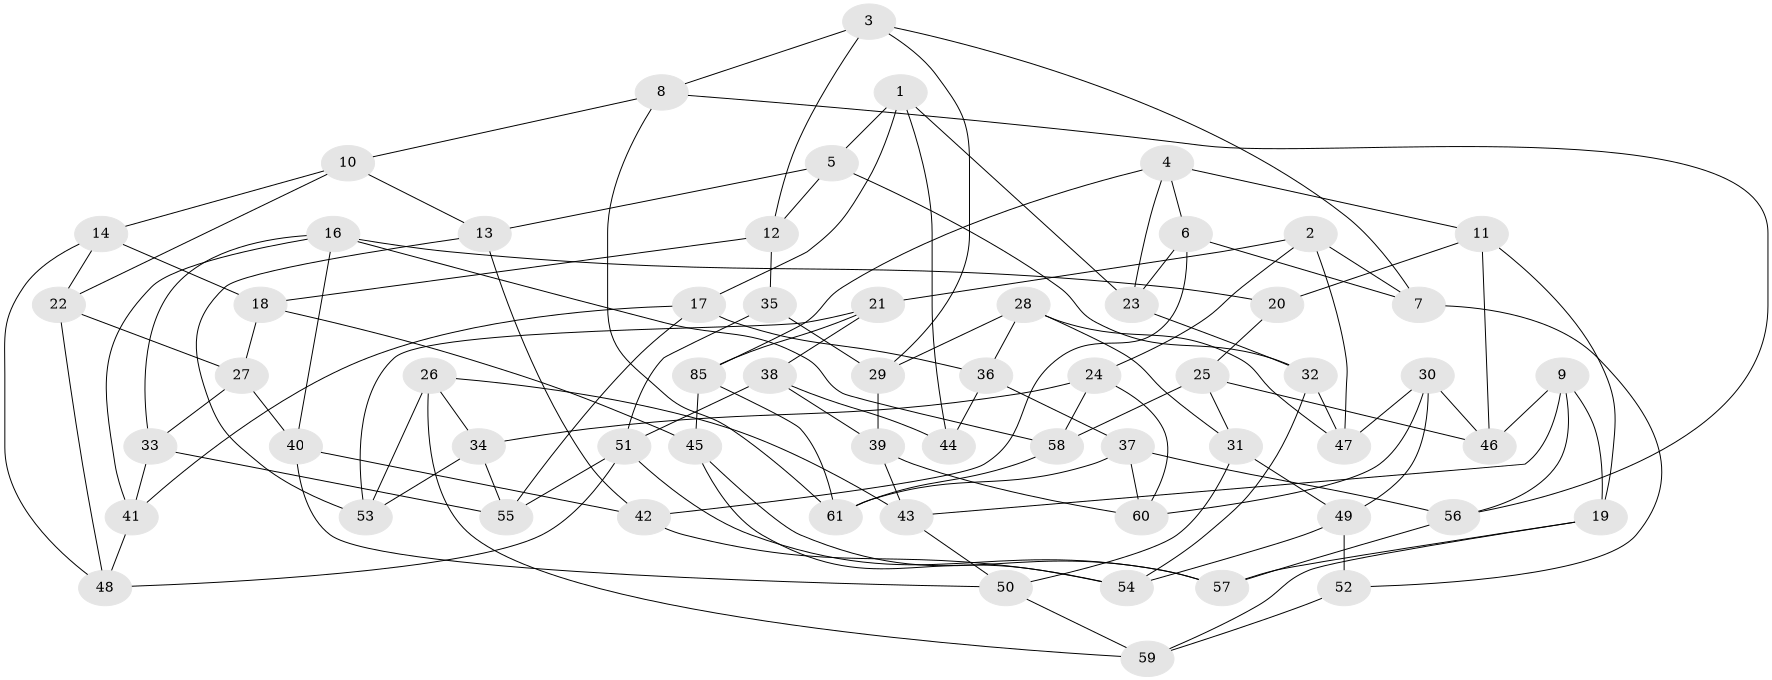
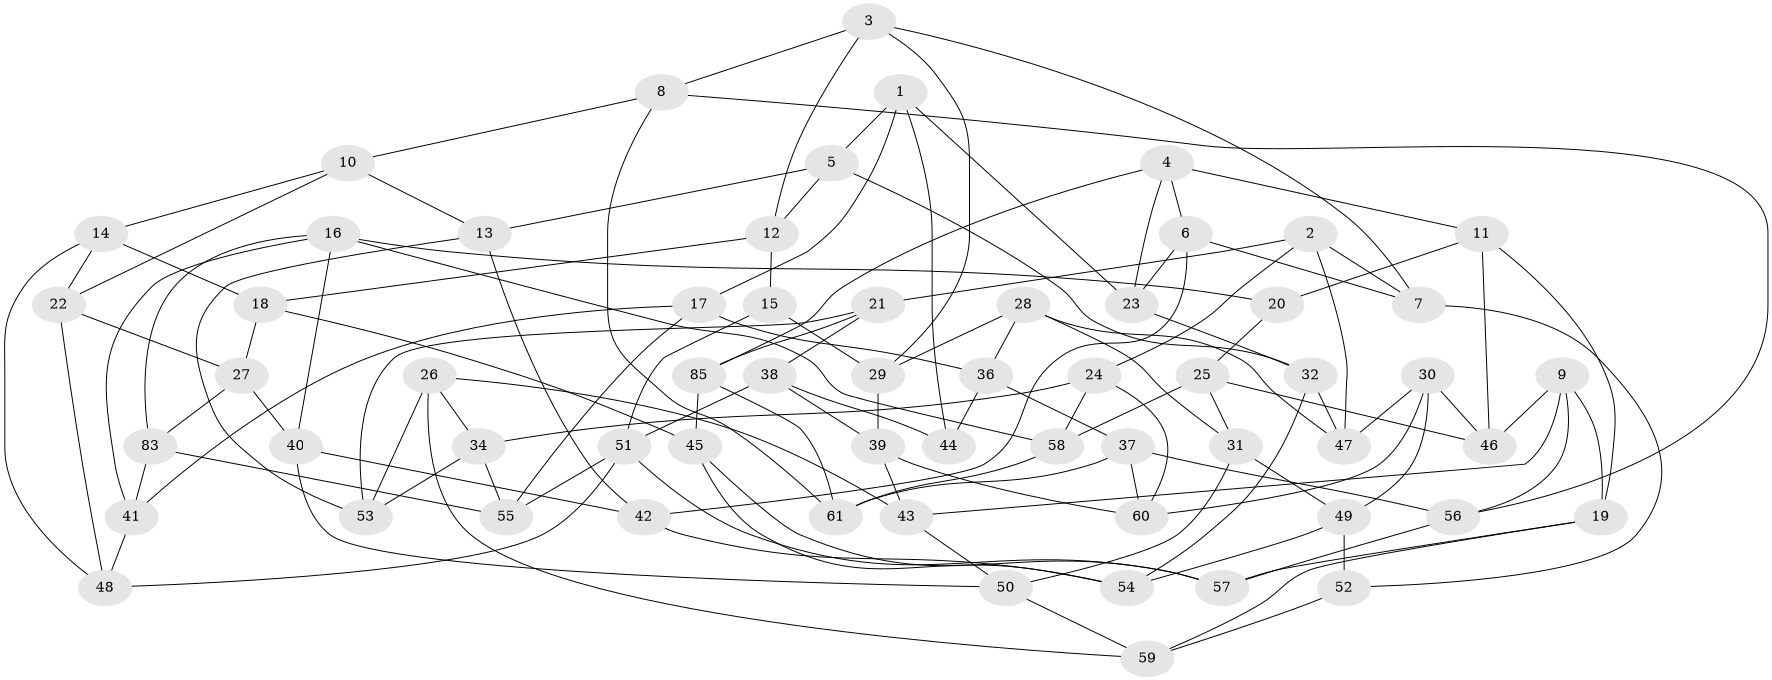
  graph {
    node [color=gray90 style=filled]
    1
    5
    17
    23
    44
    12
    13
    32
    41
    36
    55
    2
    7
    21
    24
    47
    52
    n18 [label=85]
    53
    38
    58
    34
    60
    3
    8
    29
    10
    56
    61
-   15 [label=35]
+   15
    18
    39
    4
    6
    11
    42
    19
    46
    20
    45
    54
    59
    14
    22
    57
    9
    43
    50
    48
    27
    25
    51
    16
    40
-   33
+   33 [label=83]
    37
    31
    49
    26
    28
    30
    1 -- 5
    1 -- 17
    1 -- 23
    1 -- 44
    5 -- 12
    5 -- 13
    5 -- 32
    17 -- 41
    17 -- 36
    17 -- 55
    23 -- 32
    12 -- 15
    12 -- 18
    13 -- 53
    13 -- 42
    32 -- 47
    32 -- 54
    41 -- 48
    36 -- 44
    36 -- 37
    2 -- 7
    2 -- 21
    2 -- 24
    2 -- 47
    7 -- 52
    21 -- n18
    21 -- 53
    21 -- 38
    24 -- 58
    24 -- 34
    24 -- 60
    52 -- 59
    n18 -- 61
    n18 -- 45
    38 -- 44
    38 -- 39
    38 -- 51
    58 -- 61
    34 -- 55
    34 -- 53
    3 -- 12
    3 -- 7
    3 -- 8
    3 -- 29
    8 -- 10
    8 -- 56
    8 -- 61
    29 -- 39
    10 -- 13
    10 -- 14
    10 -- 22
    56 -- 57
    15 -- 29
    15 -- 51
    18 -- 45
    18 -- 27
    39 -- 60
    39 -- 43
    4 -- 23
    4 -- n18
    4 -- 6
    4 -- 11
    6 -- 23
    6 -- 7
    6 -- 42
    11 -- 19
    11 -- 46
    11 -- 20
    42 -- 54
    19 -- 59
    19 -- 57
    20 -- 25
    45 -- 54
    45 -- 57
    14 -- 18
    14 -- 22
    14 -- 48
    22 -- 48
    22 -- 27
    9 -- 56
    9 -- 19
    9 -- 46
    9 -- 43
    43 -- 50
    50 -- 59
    27 -- 40
    27 -- 33
    25 -- 58
    25 -- 46
    25 -- 31
    51 -- 55
    51 -- 57
    51 -- 48
    16 -- 41
    16 -- 58
    16 -- 20
    16 -- 40
    16 -- 33
    40 -- 42
    40 -- 50
    33 -- 41
    33 -- 55
    37 -- 60
    37 -- 56
    37 -- 61
    31 -- 50
    31 -- 49
    49 -- 52
    49 -- 54
    26 -- 53
    26 -- 34
    26 -- 59
    26 -- 43
    28 -- 36
    28 -- 47
    28 -- 29
    28 -- 31
    30 -- 47
    30 -- 60
    30 -- 46
    30 -- 49
  }
